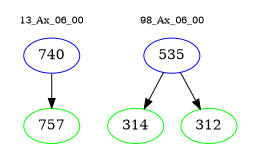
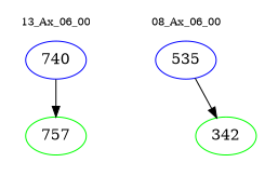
  digraph {
    node [color=green]
    edge [color=black]
    n1 [color=blue label=740]
    n2 [label=757]
    n3 [color=blue label=535]
-   n4 [label=314]
-   n5 [label=312]
+   n5 [label=342]
    subgraph cluster_1 {
      color=white
      fontsize=10
      label="13_Ax_06_00"
      n1
      n2
    }
    subgraph cluster_2 {
      color=white
      fontsize=10
-     label="98_Ax_06_00"
+     label="08_Ax_06_00"
      n3
-     n4
      n5
    }
    n1 -> n2
-   n3 -> n4
    n3 -> n5
  }
